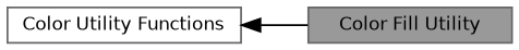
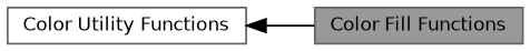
  digraph {
    rankdir=LR
    node [fontname=Helvetica fontsize=10 shape=box style=filled]
-   n1 [color=gray40 fillcolor=grey60 fontcolor=black height=0.2 label="Color Fill Utility" width=0.4]
+   n1 [color=gray40 fillcolor=grey60 fontcolor=black height=0.2 label="Color Fill Functions" width=0.4]
    n2 [color=grey40 fillcolor=white height=0.2 label="Color Utility Functions" width=0.4]
    n2 -> n1 [dir=back fontname=Helvetica fontsize=10 labelfontname=Helvetica labelfontsize=10 shape=plaintext style=solid]
  }
